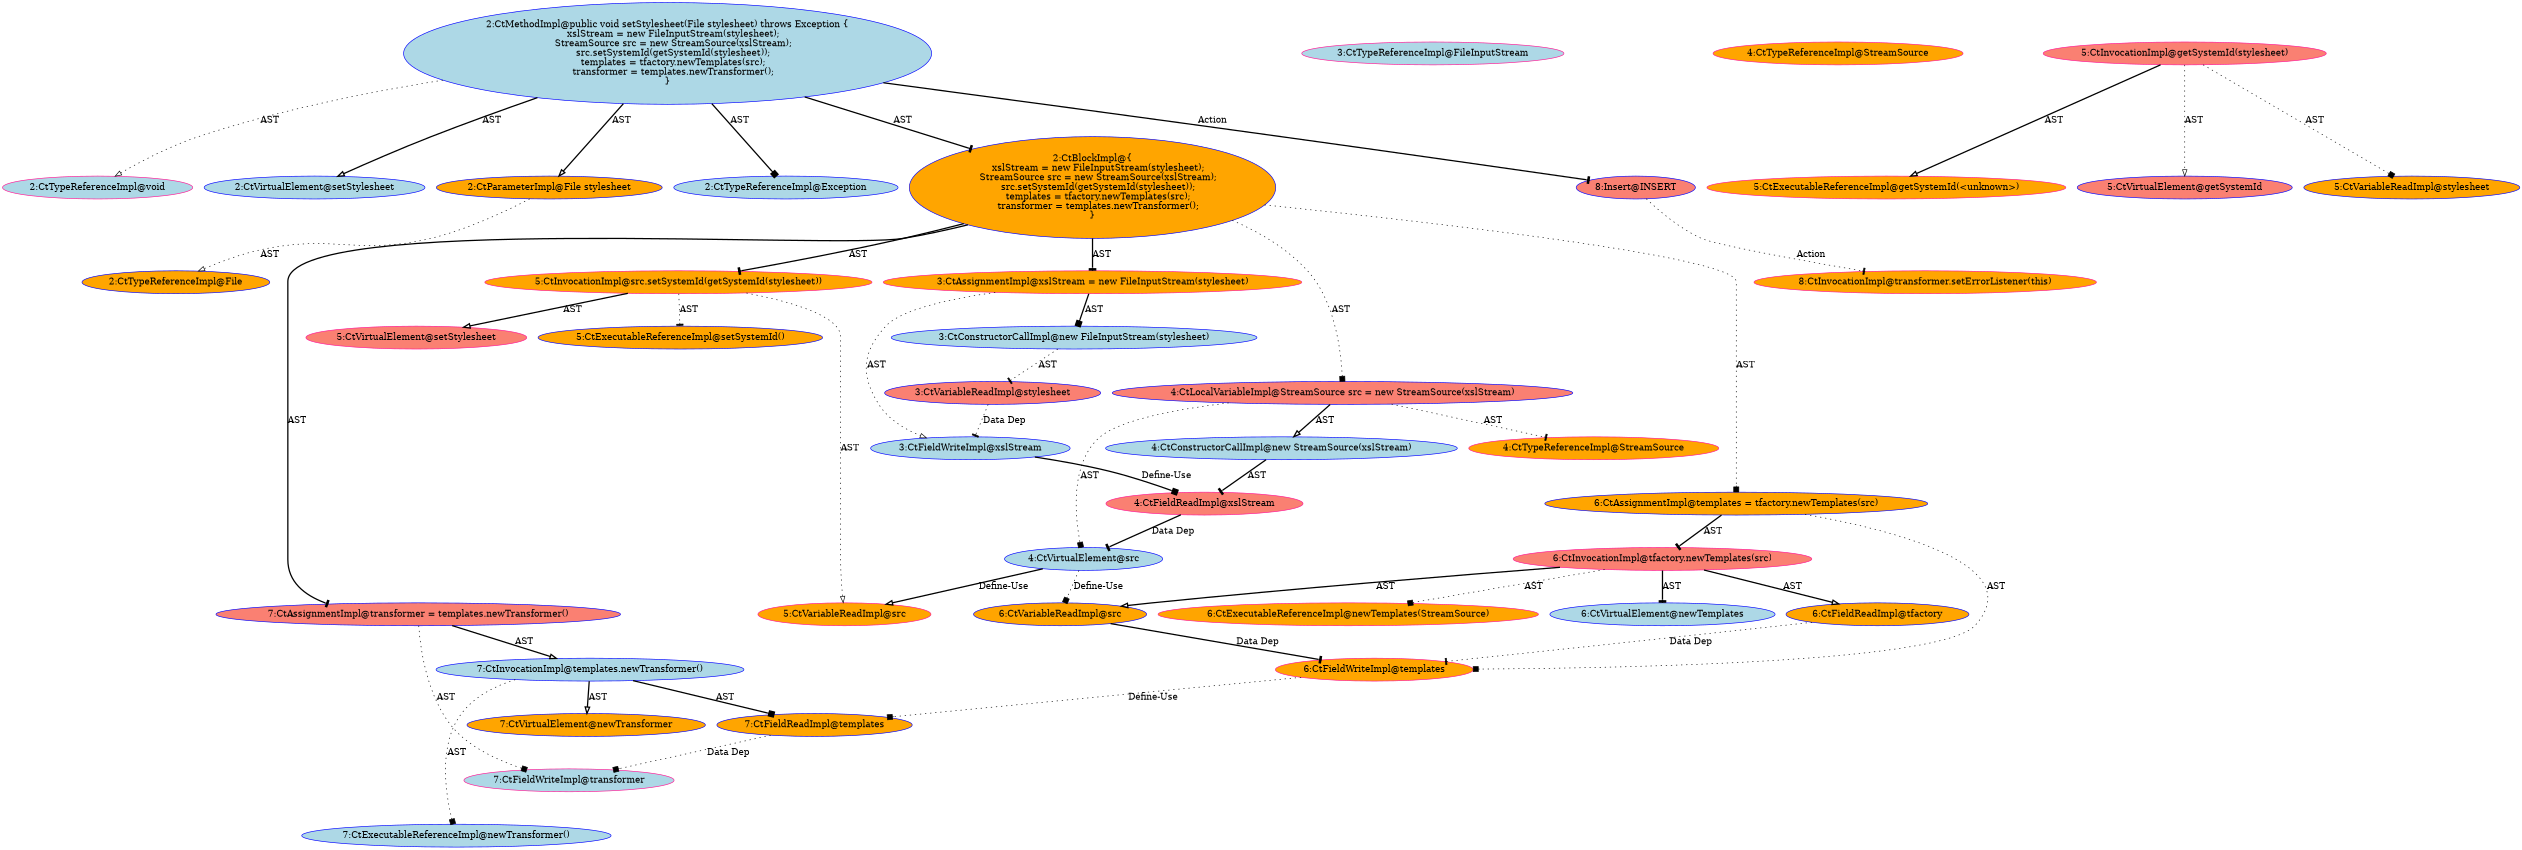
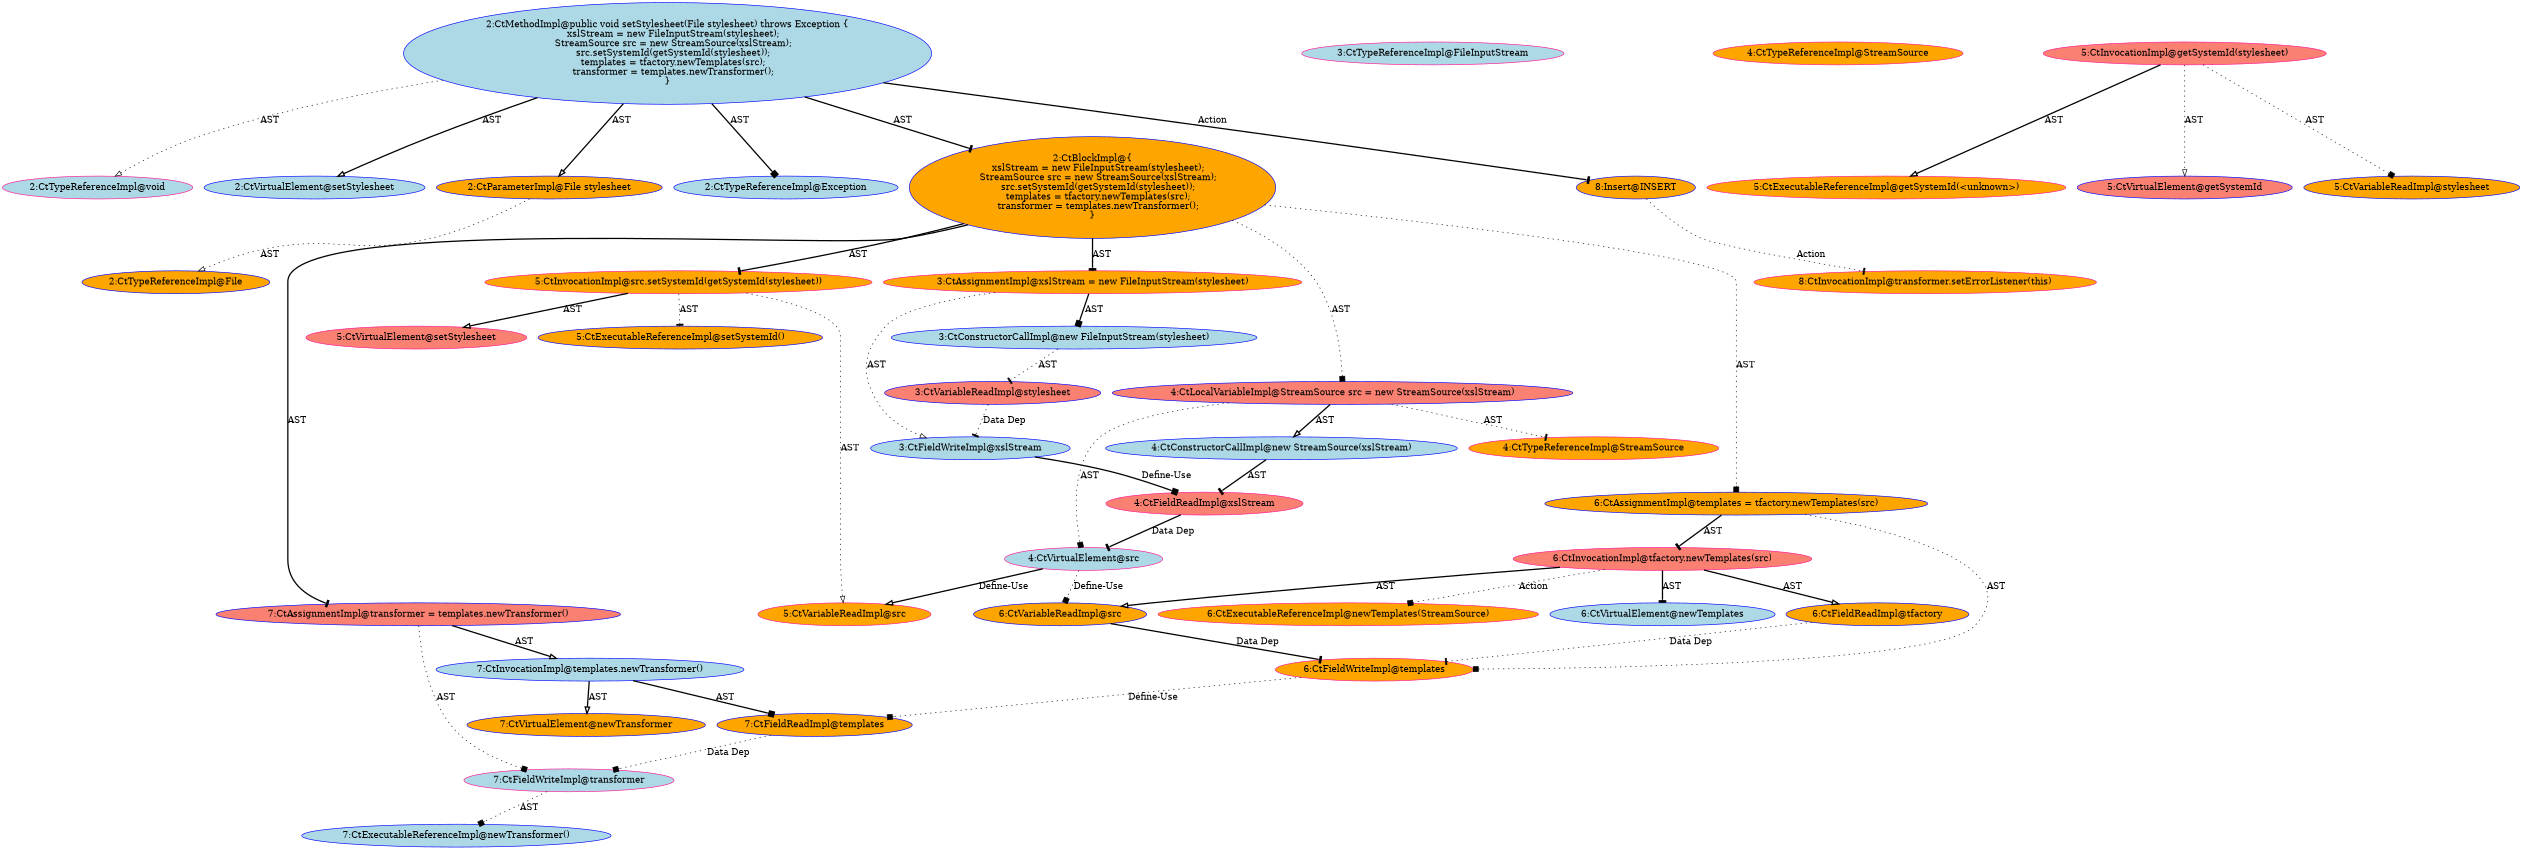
  digraph {
    node [color=blue fillcolor=orange shape=ellipse style=filled]
    edge [arrowhead=tee style=bold]
    n1 [color=deeppink fillcolor=lightblue label="2:CtTypeReferenceImpl@void"]
    n2 [fillcolor=lightblue label="2:CtVirtualElement@setStylesheet"]
    n3 [label="2:CtParameterImpl@File stylesheet"]
    n4 [label="2:CtTypeReferenceImpl@File"]
    n5 [fillcolor=lightblue label="2:CtTypeReferenceImpl@Exception"]
    n6 [fillcolor=lightblue label="3:CtFieldWriteImpl@xslStream"]
    n7 [color=deeppink fillcolor=salmon label="4:CtFieldReadImpl@xslStream"]
-   n8 [fillcolor=lightblue label="4:CtVirtualElement@src"]
+   n8 [color=deeppink fillcolor=lightblue label="4:CtVirtualElement@src"]
    n9 [color=deeppink fillcolor=lightblue label="3:CtTypeReferenceImpl@FileInputStream"]
    n10 [fillcolor=salmon label="3:CtVariableReadImpl@stylesheet"]
    n11 [fillcolor=lightblue label="3:CtConstructorCallImpl@new FileInputStream(stylesheet)"]
    n12 [color=deeppink label="3:CtAssignmentImpl@xslStream = new FileInputStream(stylesheet)"]
    n13 [color=deeppink label="4:CtTypeReferenceImpl@StreamSource"]
    n14 [color=deeppink label="4:CtTypeReferenceImpl@StreamSource"]
    n15 [color=deeppink label="5:CtVariableReadImpl@src"]
    n16 [label="6:CtVariableReadImpl@src"]
    n17 [fillcolor=lightblue label="4:CtConstructorCallImpl@new StreamSource(xslStream)"]
    n18 [color=deeppink label="6:CtFieldWriteImpl@templates"]
    n19 [fillcolor=salmon label="4:CtLocalVariableImpl@StreamSource src = new StreamSource(xslStream)"]
    n20 [label="5:CtExecutableReferenceImpl@setSystemId()"]
    n21 [color=deeppink fillcolor=salmon label="5:CtVirtualElement@setStylesheet"]
    n22 [color=deeppink label="5:CtExecutableReferenceImpl@getSystemId(<unknown>)"]
    n23 [fillcolor=salmon label="5:CtVirtualElement@getSystemId"]
    n24 [label="5:CtVariableReadImpl@stylesheet"]
    n25 [color=deeppink fillcolor=salmon label="5:CtInvocationImpl@getSystemId(stylesheet)"]
    n26 [color=deeppink label="5:CtInvocationImpl@src.setSystemId(getSystemId(stylesheet))"]
    n27 [label="7:CtFieldReadImpl@templates"]
    n28 [color=deeppink fillcolor=lightblue label="7:CtFieldWriteImpl@transformer"]
    n29 [color=deeppink label="6:CtExecutableReferenceImpl@newTemplates(StreamSource)"]
    n30 [fillcolor=lightblue label="6:CtVirtualElement@newTemplates"]
    n31 [label="6:CtFieldReadImpl@tfactory"]
    n32 [color=deeppink fillcolor=salmon label="6:CtInvocationImpl@tfactory.newTemplates(src)"]
    n33 [label="6:CtAssignmentImpl@templates = tfactory.newTemplates(src)"]
    n34 [fillcolor=lightblue label="7:CtExecutableReferenceImpl@newTransformer()"]
    n35 [label="7:CtVirtualElement@newTransformer"]
    n36 [fillcolor=lightblue label="7:CtInvocationImpl@templates.newTransformer()"]
    n37 [fillcolor=salmon label="7:CtAssignmentImpl@transformer = templates.newTransformer()"]
    n38 [label="2:CtBlockImpl@\{\n    xslStream = new FileInputStream(stylesheet);\n    StreamSource src = new StreamSource(xslStream);\n    src.setSystemId(getSystemId(stylesheet));\n    templates = tfactory.newTemplates(src);\n    transformer = templates.newTransformer();\n\}"]
    n39 [fillcolor=lightblue label="2:CtMethodImpl@public void setStylesheet(File stylesheet) throws Exception \{\n    xslStream = new FileInputStream(stylesheet);\n    StreamSource src = new StreamSource(xslStream);\n    src.setSystemId(getSystemId(stylesheet));\n    templates = tfactory.newTemplates(src);\n    transformer = templates.newTransformer();\n\}"]
-   n40 [fillcolor=salmon label="8:Insert@INSERT"]
+   n40 [label="8:Insert@INSERT"]
    n41 [color=deeppink label="8:CtInvocationImpl@transformer.setErrorListener(this)"]
    n3 -> n4 [arrowhead=onormal label=AST style=dotted]
    n6 -> n7 [arrowhead=box label="Define-Use"]
    n7 -> n8 [label="Data Dep"]
    n8 -> n15 [arrowhead=onormal label="Define-Use"]
    n8 -> n16 [arrowhead=box label="Define-Use" style=dotted]
    n10 -> n6 [label="Data Dep" style=dotted]
    n11 -> n10 [label=AST style=dotted]
    n12 -> n6 [arrowhead=onormal label=AST style=dotted]
    n12 -> n11 [arrowhead=box label=AST]
    n16 -> n18 [label="Data Dep"]
    n17 -> n7 [label=AST]
    n18 -> n27 [arrowhead=box label="Define-Use" style=dotted]
    n19 -> n8 [arrowhead=box label=AST style=dotted]
    n19 -> n13 [label=AST style=dotted]
    n19 -> n17 [arrowhead=onormal label=AST]
    n25 -> n22 [arrowhead=onormal label=AST]
    n25 -> n23 [arrowhead=onormal label=AST style=dotted]
    n25 -> n24 [arrowhead=box label=AST style=dotted]
    n26 -> n15 [arrowhead=onormal label=AST style=dotted]
    n26 -> n20 [label=AST style=dotted]
    n26 -> n21 [arrowhead=onormal label=AST]
    n27 -> n28 [arrowhead=box label="Data Dep" style=dotted]
    n31 -> n18 [label="Data Dep" style=dotted]
    n32 -> n16 [arrowhead=onormal label=AST]
-   n32 -> n29 [arrowhead=box label=AST style=dotted]
+   n32 -> n29 [arrowhead=box label=Action style=dotted]
    n32 -> n30 [label=AST]
    n32 -> n31 [arrowhead=onormal label=AST]
    n33 -> n18 [arrowhead=box label=AST style=dotted]
    n33 -> n32 [label=AST]
    n36 -> n27 [arrowhead=box label=AST]
-   n36 -> n34 [arrowhead=box label=AST style=dotted]
+   n28 -> n34 [arrowhead=box label=AST style=dotted]
    n36 -> n35 [arrowhead=onormal label=AST]
    n37 -> n28 [arrowhead=box label=AST style=dotted]
    n37 -> n36 [arrowhead=onormal label=AST]
    n38 -> n12 [label=AST]
    n38 -> n19 [arrowhead=box label=AST style=dotted]
    n38 -> n26 [label=AST]
    n38 -> n33 [arrowhead=box label=AST style=dotted]
    n38 -> n37 [label=AST]
    n39 -> n1 [arrowhead=onormal label=AST style=dotted]
    n39 -> n2 [arrowhead=onormal label=AST]
    n39 -> n3 [arrowhead=onormal label=AST]
    n39 -> n5 [arrowhead=box label=AST]
    n39 -> n38 [label=AST]
    n39 -> n40 [label=Action]
    n40 -> n41 [label=Action style=dotted]
  }
